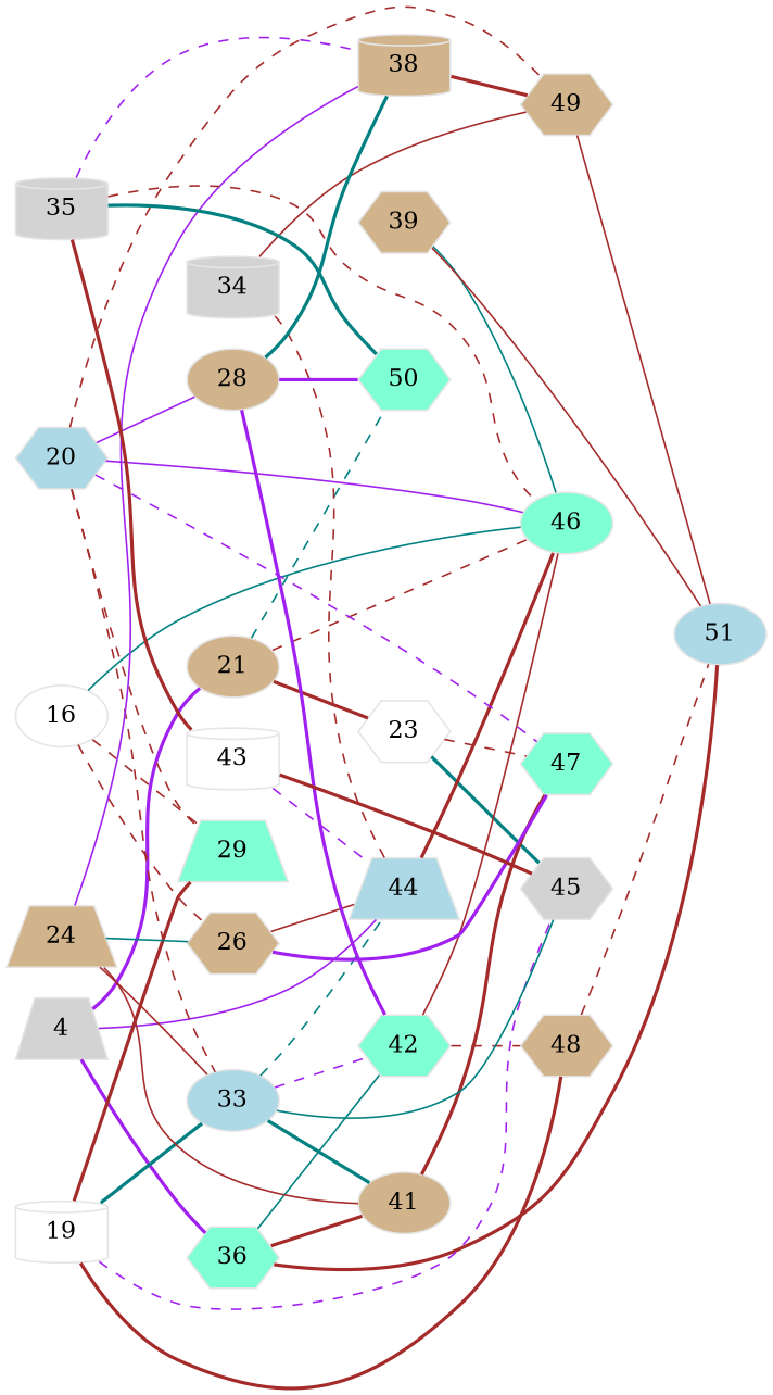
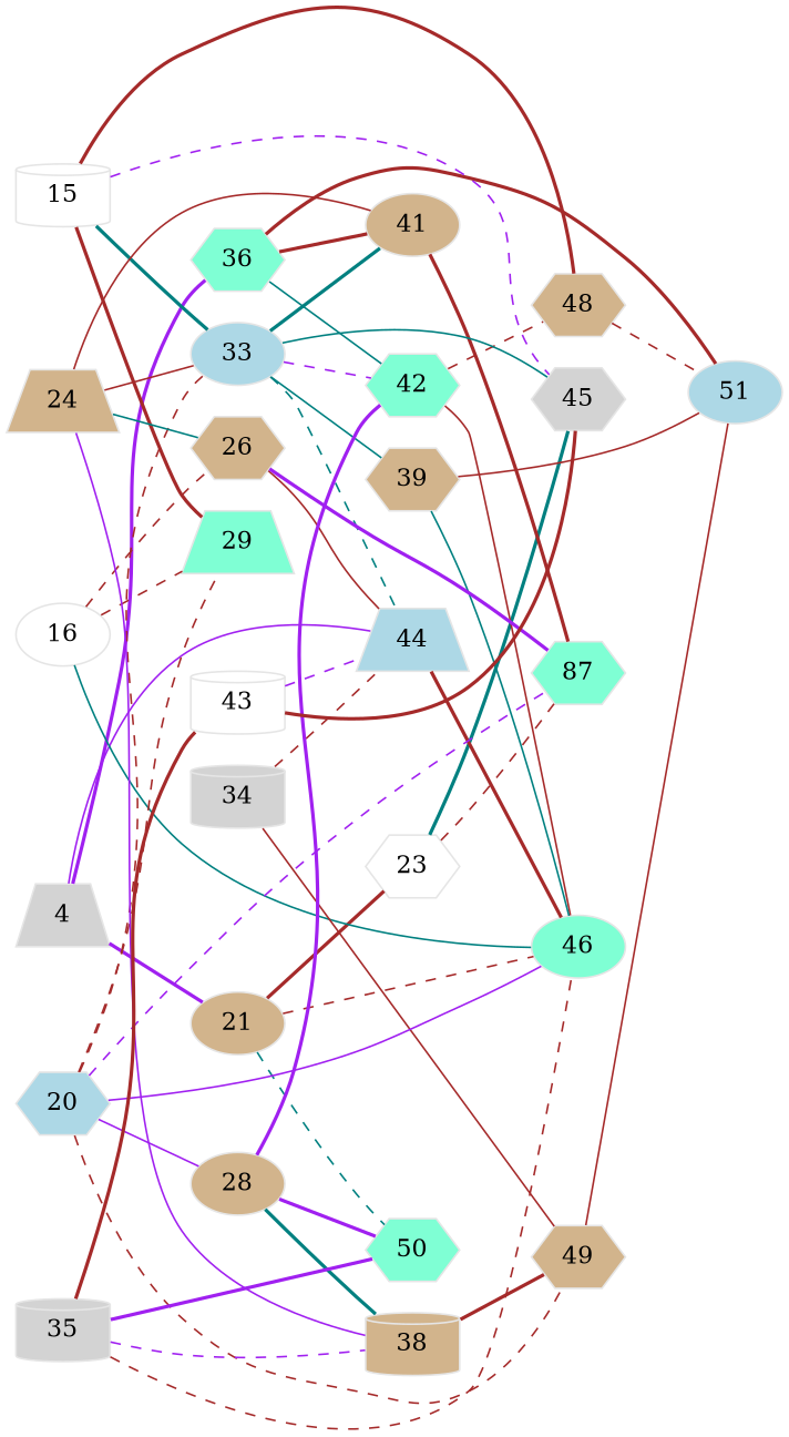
  graph {
    rankdir=LR
    node [color=gray90 fillcolor=tan shape=hexagon style=filled]
    edge [color=brown style=bold]
    21 [shape=ellipse super="+9+10"]
    46 [fillcolor=aquamarine shape=ellipse super="+7+11+32"]
    23 [fillcolor=white]
    50 [fillcolor=aquamarine]
    4 [fillcolor=lightgrey shape=trapezium]
    36 [fillcolor=aquamarine]
    44 [fillcolor=lightblue shape=trapezium super="+25+37"]
    42 [fillcolor=aquamarine super="+40+30"]
    41 [shape=ellipse]
    51 [fillcolor=lightblue shape=ellipse]
-   15 [fillcolor=white shape=cylinder label=19]
+   15 [fillcolor=white shape=cylinder]
    29 [fillcolor=aquamarine shape=trapezium]
    33 [fillcolor=lightblue shape=ellipse super="+12+18+22"]
    45 [fillcolor=lightgrey]
    48
    39
    16 [fillcolor=white shape=ellipse]
    26
-   47 [fillcolor=aquamarine]
+   47 [fillcolor=aquamarine label=87]
    34 [fillcolor=lightgrey shape=cylinder super="+19"]
    49
    20 [fillcolor=lightblue super="+6+14"]
    28 [shape=ellipse]
    38 [shape=cylinder]
    24 [shape=trapezium]
    35 [fillcolor=lightgrey shape=cylinder super="+8"]
    43 [fillcolor=white shape=cylinder]
    21 -- 46 [style=dashed]
    21 -- 23 [weight=2]
    21 -- 50 [color=teal style=dashed]
    23 -- 45 [color=teal]
    23 -- 47 [style=dashed]
    4 -- 21 [color=purple weight=2]
    4 -- 36 [color=purple]
    4 -- 44 [color=purple style=solid]
    36 -- 42 [color=teal style=solid]
    36 -- 41
    36 -- 51
    44 -- 46 [weight=2]
    42 -- 46 [style=solid weight=2]
    42 -- 48 [style=dashed]
    41 -- 47
    15 -- 29
    15 -- 33 [color=teal]
    15 -- 45 [color=purple style=dashed]
    15 -- 48
    33 -- 44 [color=teal style=dashed weight=2]
    33 -- 42 [color=purple style=dashed weight=4]
    33 -- 41 [color=teal]
    33 -- 45 [color=teal style=solid]
+   33 -- 39 [color=teal style=solid]
    48 -- 51 [style=dashed]
    39 -- 46 [color=teal style=solid weight=2]
    39 -- 51 [style=solid]
    16 -- 46 [color=teal style=solid weight=2]
    16 -- 29 [style=dashed]
    16 -- 26 [style=dashed]
    26 -- 44 [style=solid]
    26 -- 47 [color=purple]
    34 -- 44 [style=dashed]
    34 -- 49 [style=solid]
    49 -- 51 [style=solid]
    20 -- 46 [color=purple style=solid weight=3]
    20 -- 29 [style=dashed]
    20 -- 33 [style=dashed]
    20 -- 47 [color=purple style=dashed]
    20 -- 49 [style=dashed]
    20 -- 28 [color=purple style=solid]
    28 -- 50 [color=purple]
    28 -- 42 [color=purple]
    28 -- 38 [color=teal]
    38 -- 49
    24 -- 41 [style=solid]
    24 -- 33 [style=solid]
    24 -- 26 [color=teal style=solid]
    24 -- 38 [color=purple style=solid]
    35 -- 46 [style=dashed]
-   35 -- 50 [color=teal weight=2]
+   35 -- 50 [color=purple weight=2]
    35 -- 38 [color=purple style=dashed]
    35 -- 43 [weight=2]
    43 -- 44 [color=purple style=dashed]
    43 -- 45
  }
